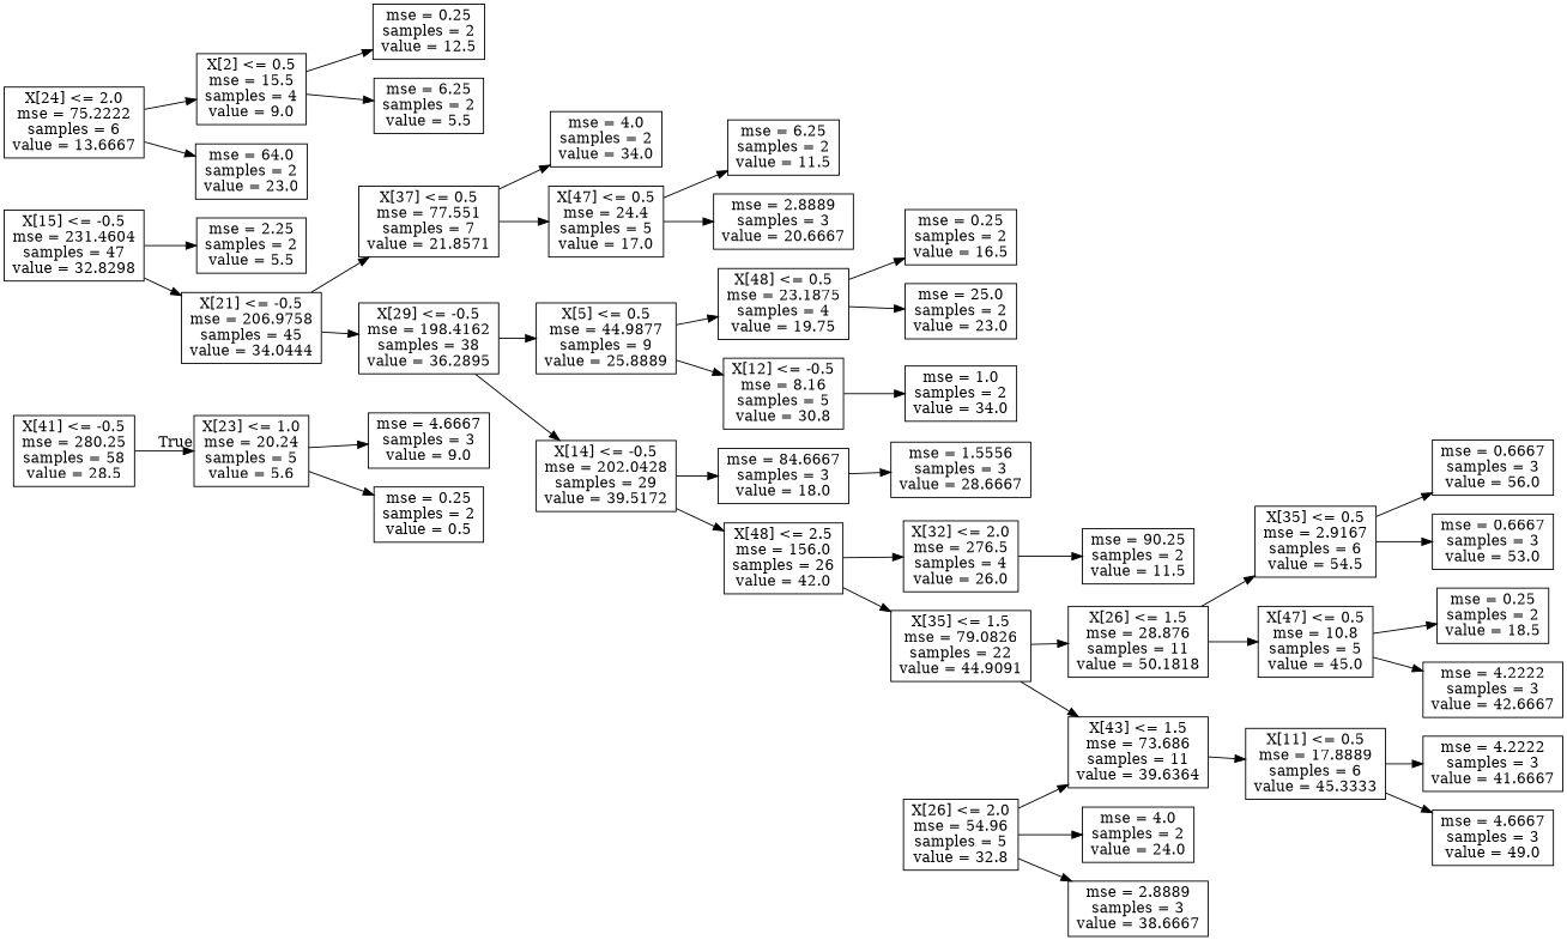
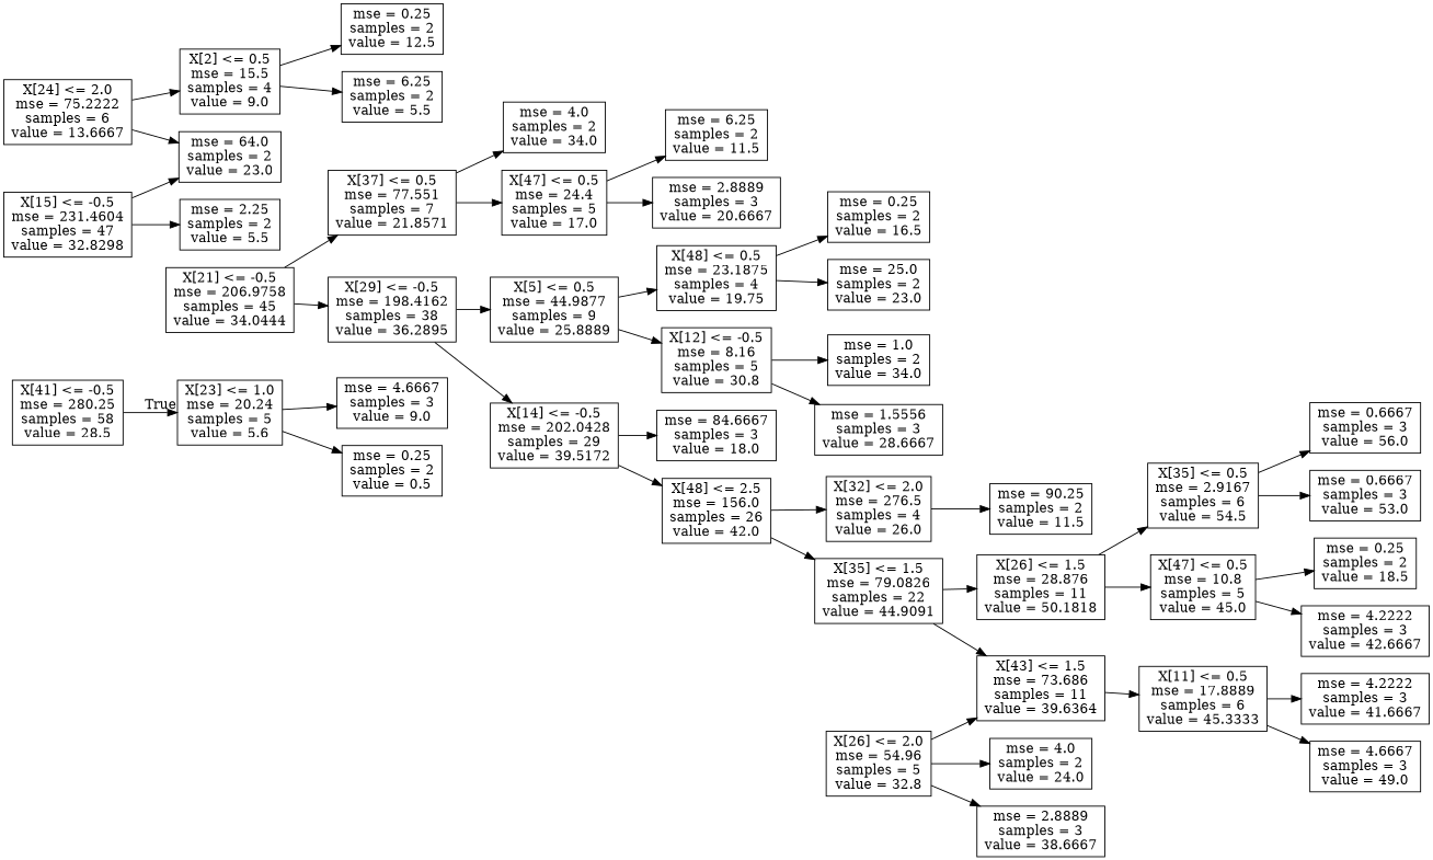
  digraph {
    rankdir=LR
    node [shape=box]
    n1 [label="X[41] <= -0.5\nmse = 280.25\nsamples = 58\nvalue = 28.5"]
    n2 [label="X[23] <= 1.0\nmse = 20.24\nsamples = 5\nvalue = 5.6"]
    n3 [label="mse = 4.6667\nsamples = 3\nvalue = 9.0"]
    n4 [label="mse = 0.25\nsamples = 2\nvalue = 0.5"]
    n5 [label="X[24] <= 2.0\nmse = 75.2222\nsamples = 6\nvalue = 13.6667"]
    n6 [label="X[2] <= 0.5\nmse = 15.5\nsamples = 4\nvalue = 9.0"]
    n7 [label="mse = 64.0\nsamples = 2\nvalue = 23.0"]
    n8 [label="X[15] <= -0.5\nmse = 231.4604\nsamples = 47\nvalue = 32.8298"]
    n9 [label="mse = 2.25\nsamples = 2\nvalue = 5.5"]
    n10 [label="X[21] <= -0.5\nmse = 206.9758\nsamples = 45\nvalue = 34.0444"]
    n11 [label="mse = 0.25\nsamples = 2\nvalue = 12.5"]
    n12 [label="mse = 6.25\nsamples = 2\nvalue = 5.5"]
    n13 [label="X[37] <= 0.5\nmse = 77.551\nsamples = 7\nvalue = 21.8571"]
    n14 [label="X[29] <= -0.5\nmse = 198.4162\nsamples = 38\nvalue = 36.2895"]
    n15 [label="mse = 4.0\nsamples = 2\nvalue = 34.0"]
    n16 [label="X[47] <= 0.5\nmse = 24.4\nsamples = 5\nvalue = 17.0"]
    n17 [label="X[5] <= 0.5\nmse = 44.9877\nsamples = 9\nvalue = 25.8889"]
    n18 [label="X[14] <= -0.5\nmse = 202.0428\nsamples = 29\nvalue = 39.5172"]
    n19 [label="mse = 6.25\nsamples = 2\nvalue = 11.5"]
    n20 [label="mse = 2.8889\nsamples = 3\nvalue = 20.6667"]
    n21 [label="X[48] <= 0.5\nmse = 23.1875\nsamples = 4\nvalue = 19.75"]
    n22 [label="X[12] <= -0.5\nmse = 8.16\nsamples = 5\nvalue = 30.8"]
    n23 [label="mse = 84.6667\nsamples = 3\nvalue = 18.0"]
    n24 [label="X[48] <= 2.5\nmse = 156.0\nsamples = 26\nvalue = 42.0"]
    n25 [label="mse = 25.0\nsamples = 2\nvalue = 23.0"]
    n26 [label="mse = 0.25\nsamples = 2\nvalue = 16.5"]
    n27 [label="mse = 1.0\nsamples = 2\nvalue = 34.0"]
    n28 [label="mse = 1.5556\nsamples = 3\nvalue = 28.6667"]
    n29 [label="X[35] <= 1.5\nmse = 79.0826\nsamples = 22\nvalue = 44.9091"]
    n30 [label="X[32] <= 2.0\nmse = 276.5\nsamples = 4\nvalue = 26.0"]
    n31 [label="X[26] <= 1.5\nmse = 28.876\nsamples = 11\nvalue = 50.1818"]
    n32 [label="X[43] <= 1.5\nmse = 73.686\nsamples = 11\nvalue = 39.6364"]
    n33 [label="mse = 90.25\nsamples = 2\nvalue = 11.5"]
    n34 [label="X[47] <= 0.5\nmse = 10.8\nsamples = 5\nvalue = 45.0"]
    n35 [label="X[35] <= 0.5\nmse = 2.9167\nsamples = 6\nvalue = 54.5"]
    n36 [label="X[11] <= 0.5\nmse = 17.8889\nsamples = 6\nvalue = 45.3333"]
    n37 [label="mse = 0.25\nsamples = 2\nvalue = 18.5"]
    n38 [label="mse = 4.2222\nsamples = 3\nvalue = 42.6667"]
    n39 [label="mse = 0.6667\nsamples = 3\nvalue = 56.0"]
    n40 [label="mse = 0.6667\nsamples = 3\nvalue = 53.0"]
    n41 [label="mse = 4.2222\nsamples = 3\nvalue = 41.6667"]
    n42 [label="mse = 4.6667\nsamples = 3\nvalue = 49.0"]
    n43 [label="X[26] <= 2.0\nmse = 54.96\nsamples = 5\nvalue = 32.8"]
    n44 [label="mse = 2.8889\nsamples = 3\nvalue = 38.6667"]
    n45 [label="mse = 4.0\nsamples = 2\nvalue = 24.0"]
    n1 -> n2 [headlabel=True labelangle=45 labeldistance=2.5]
    n2 -> n3
    n2 -> n4
    n5 -> n6
    n5 -> n7
    n6 -> n11
    n6 -> n12
    n8 -> n9
-   n8 -> n10
+   n8 -> n7
    n10 -> n13
    n10 -> n14
    n13 -> n15
    n13 -> n16
    n14 -> n17
    n14 -> n18
    n16 -> n19
    n16 -> n20
    n17 -> n21
    n17 -> n22
    n18 -> n23
    n18 -> n24
    n21 -> n25
    n21 -> n26
    n22 -> n27
-   n23 -> n28
+   n22 -> n28
    n24 -> n29
    n24 -> n30
    n29 -> n31
    n29 -> n32
    n30 -> n33
    n31 -> n34
    n31 -> n35
    n32 -> n36
    n34 -> n37
    n34 -> n38
    n35 -> n39
    n35 -> n40
    n36 -> n41
    n36 -> n42
    n43 -> n32
    n43 -> n44
    n43 -> n45
  }
